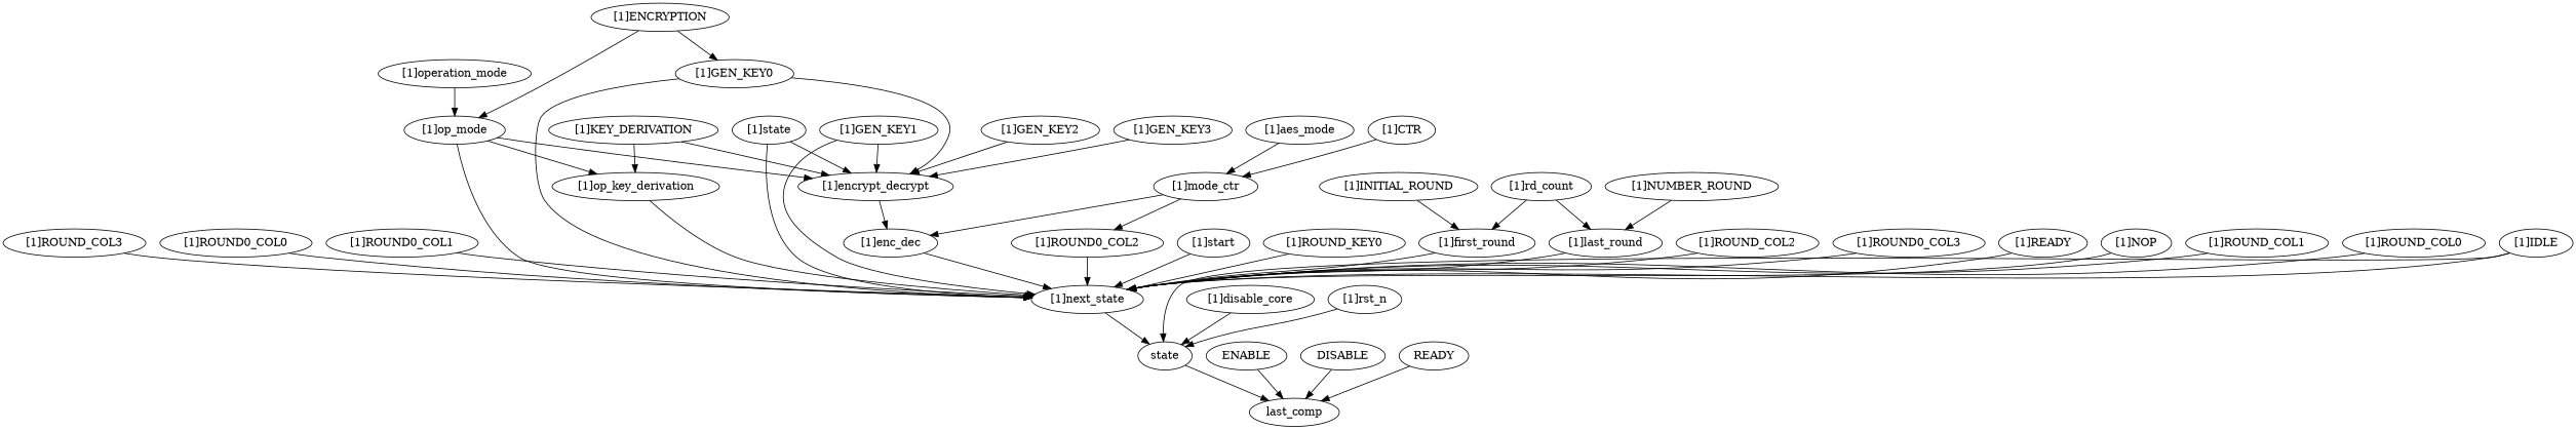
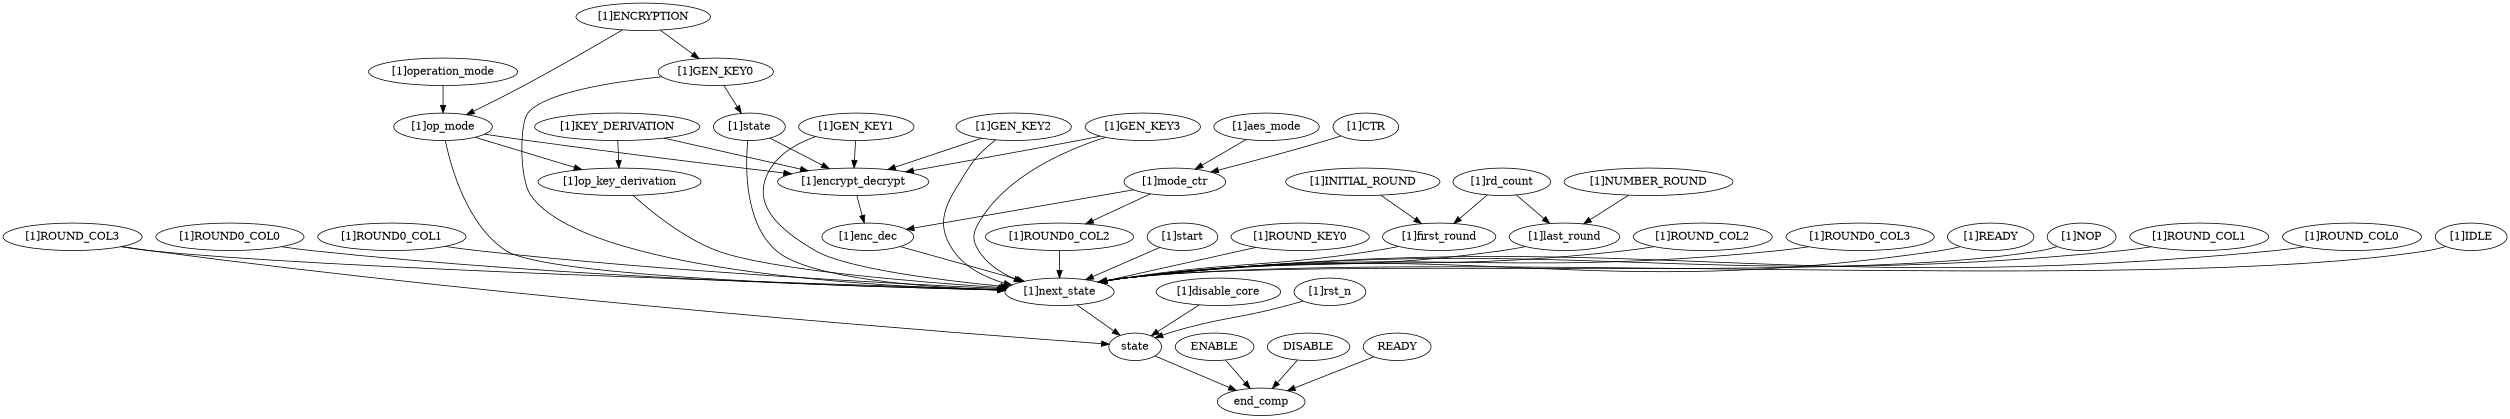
  strict digraph {
    node [complexity=65 importance=0.289818873018 rank=0.0193212582012]
    "[1]ROUND_COL1" [complexity=15]
    "[1]next_state" [complexity=7 importance=0.141250938352 rank=0.0201787054788]
    state [complexity=5 importance=0.0624571027672 rank=0.0124914205534]
-   end_comp [complexity=0 importance=0.00920575563279 rank=0.0 label=last_comp]
+   end_comp [complexity=0 importance=0.00920575563279 rank=0.0]
    "[1]ROUND_COL0" [complexity=19 importance=0.43106981137 rank=0.022687884809]
    "[1]ROUND_COL3" [complexity=19 importance=0.43106981137 rank=0.022687884809]
    ENABLE [complexity=5 importance=0.0165227519476 rank=0.00330455038951]
    "[1]ROUND0_COL0" [complexity=13 rank=0.0222937594629]
    "[1]ROUND0_COL1" [complexity=15]
    "[1]ROUND0_COL2" [complexity=15]
    "[1]start" [complexity=8 importance=0.854822626425 rank=0.106852828303]
    "[1]ROUND_KEY0" [complexity=23 importance=0.572320749722 rank=0.0248835108575]
    "[1]aes_mode" [complexity=21 importance=0.183999522048 rank=0.00876188200227]
    "[1]mode_ctr" [complexity=18 importance=0.176682525733 rank=0.00981569587405]
    "[1]enc_dec" [complexity=49 importance=1.71119485205 rank=0.0349223439195]
    "[1]op_mode" [complexity=14 importance=0.1638780492 rank=0.0117055749429]
    "[1]op_key_derivation" [complexity=11 importance=0.150616257071 rank=0.0136923870065]
    "[1]encrypt_decrypt" [complexity=52 importance=1.72801262531 rank=0.0332310120252]
    "[1]first_round" [complexity=8 importance=0.293848776626 rank=0.0367310970782]
    "[1]ROUND_COL2" [complexity=15]
    "[1]operation_mode" [complexity=18 importance=0.171195045515 rank=0.00951083586195]
    "[1]last_round" [complexity=14 importance=0.723698791923 rank=0.0516927708516]
    "[1]IDLE" [complexity=13 importance=0.43106981137 rank=0.0331592162592]
    "[1]disable_core" [complexity=6 importance=0.132231201849 rank=0.0220385336415]
    "[1]ROUND0_COL3" [complexity=17 importance=0.43106981137 rank=0.0253570477277]
    "[1]rd_count" [complexity=11 importance=0.316331768651 rank=0.0287574335138]
    DISABLE [complexity=5 importance=0.0165227519476 rank=0.00330455038951]
    "[1]READY" [complexity=17 importance=0.43106981137 rank=0.0253570477277]
    "[1]rst_n" [complexity=6 importance=0.194688304616 rank=0.0324480507694]
    "[1]INITIAL_ROUND" [complexity=11 importance=0.30116577294 rank=0.0273787066309]
    "[1]NUMBER_ROUND" [complexity=19 importance=0.731015788238 rank=0.0384745151704]
    "[1]CTR" [complexity=21 importance=0.183999522048 rank=0.00876188200227]
    READY [complexity=5 importance=0.0165227519476 rank=0.00330455038951]
    "[1]NOP" [complexity=11 importance=0.148567934667 rank=0.0135061758788]
    "[1]state" [importance=1.78126397245 rank=0.0274040611146]
    "[1]ENCRYPTION" [complexity=18 importance=0.171195045515 rank=0.00951083586195]
    "[1]GEN_KEY0" [importance=1.73532962163 rank=0.0266973787943]
    "[1]GEN_KEY1" [importance=1.73532962163 rank=0.0266973787943]
    "[1]GEN_KEY2" [importance=1.73532962163 rank=0.0266973787943]
    "[1]GEN_KEY3" [importance=1.73532962163 rank=0.0266973787943]
    "[1]KEY_DERIVATION" [complexity=14 importance=0.157933253386 rank=0.0112809466704]
    "[1]ROUND_COL1" -> "[1]next_state"
    "[1]next_state" -> state
    state -> end_comp
    "[1]ROUND_COL0" -> "[1]next_state"
    "[1]ROUND_COL3" -> "[1]next_state"
    ENABLE -> end_comp
    "[1]ROUND0_COL0" -> "[1]next_state"
    "[1]ROUND0_COL1" -> "[1]next_state"
    "[1]ROUND0_COL2" -> "[1]next_state"
    "[1]start" -> "[1]next_state"
    "[1]ROUND_KEY0" -> "[1]next_state"
    "[1]aes_mode" -> "[1]mode_ctr"
    "[1]mode_ctr" -> "[1]ROUND0_COL2"
    "[1]mode_ctr" -> "[1]enc_dec"
    "[1]enc_dec" -> "[1]next_state"
    "[1]op_mode" -> "[1]next_state"
    "[1]op_mode" -> "[1]op_key_derivation"
    "[1]op_mode" -> "[1]encrypt_decrypt"
    "[1]op_key_derivation" -> "[1]next_state"
    "[1]encrypt_decrypt" -> "[1]enc_dec"
    "[1]first_round" -> "[1]next_state"
    "[1]ROUND_COL2" -> "[1]next_state"
    "[1]operation_mode" -> "[1]op_mode"
    "[1]last_round" -> "[1]next_state"
    "[1]IDLE" -> "[1]next_state"
-   "[1]IDLE" -> state
+   "[1]ROUND_COL3" -> state
    "[1]disable_core" -> state
    "[1]ROUND0_COL3" -> "[1]next_state"
    "[1]rd_count" -> "[1]first_round"
    "[1]rd_count" -> "[1]last_round"
    DISABLE -> end_comp
    "[1]READY" -> "[1]next_state"
    "[1]rst_n" -> state
    "[1]INITIAL_ROUND" -> "[1]first_round"
    "[1]NUMBER_ROUND" -> "[1]last_round"
    "[1]CTR" -> "[1]mode_ctr"
    READY -> end_comp
    "[1]NOP" -> "[1]next_state"
    "[1]state" -> "[1]next_state"
    "[1]state" -> "[1]encrypt_decrypt"
    "[1]ENCRYPTION" -> "[1]op_mode"
    "[1]ENCRYPTION" -> "[1]GEN_KEY0"
    "[1]GEN_KEY0" -> "[1]next_state"
-   "[1]GEN_KEY0" -> "[1]encrypt_decrypt"
+   "[1]GEN_KEY0" -> "[1]state"
    "[1]GEN_KEY1" -> "[1]next_state"
    "[1]GEN_KEY1" -> "[1]encrypt_decrypt"
+   "[1]GEN_KEY2" -> "[1]next_state"
    "[1]GEN_KEY2" -> "[1]encrypt_decrypt"
+   "[1]GEN_KEY3" -> "[1]next_state"
    "[1]GEN_KEY3" -> "[1]encrypt_decrypt"
    "[1]KEY_DERIVATION" -> "[1]op_key_derivation"
    "[1]KEY_DERIVATION" -> "[1]encrypt_decrypt"
  }
